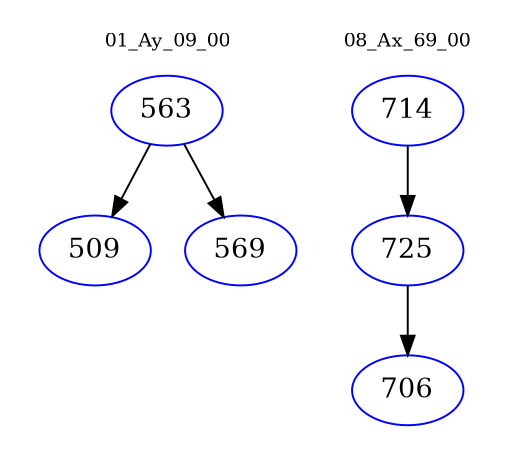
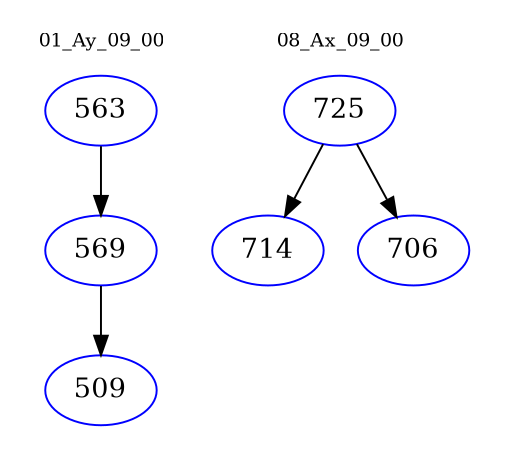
  digraph {
    node [color=blue]
    edge [color=black]
    n1 [label=563]
    n2 [label=509]
    n3 [label=569]
    n4 [label=725]
    n5 [label=714]
    n6 [label=706]
    subgraph cluster_1 {
      color=white
      fontsize=10
      label="01_Ay_09_00"
      n1
      n2
      n3
    }
    subgraph cluster_2 {
      color=white
      fontsize=10
-     label="08_Ax_69_00"
+     label="08_Ax_09_00"
      n4
      n5
      n6
    }
-   n1 -> n2
+   n3 -> n2
    n1 -> n3
-   n5 -> n4
+   n4 -> n5
    n4 -> n6
  }
